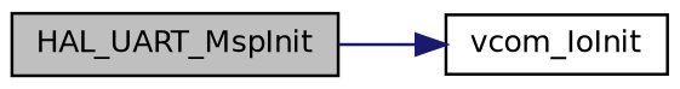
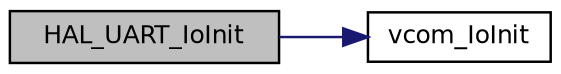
  digraph {
    rankdir=LR
    node [color=black fontname=Helvetica fontsize=10 shape=record style=filled]
-   n1 [fillcolor=grey75 fontcolor=black height=0.2 label=HAL_UART_MspInit width=0.4]
+   n1 [fillcolor=grey75 fontcolor=black height=0.2 label=HAL_UART_IoInit width=0.4]
    n2 [fillcolor=white height=0.2 label=vcom_IoInit width=0.4]
    n1 -> n2 [color=midnightblue fontname=Helvetica fontsize=10 labelfontname=Helvetica labelfontsize=10 style=solid]
  }
